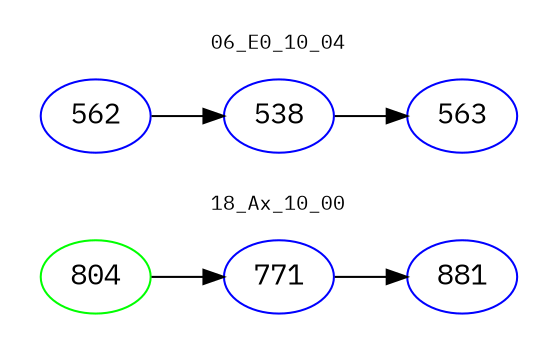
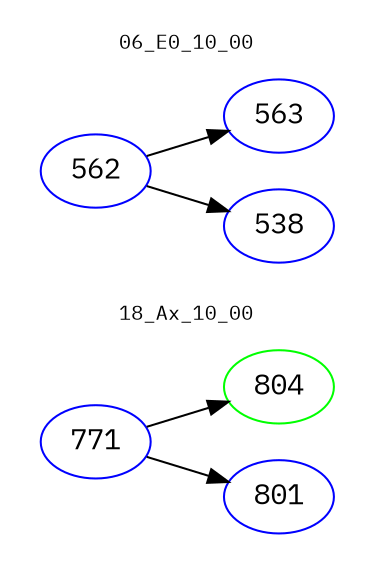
  digraph {
    fontname="IBM Plex Mono"
    rankdir=LR
    node [color=blue fontname="IBM Plex Mono"]
    edge [color=black fontname="IBM Plex Mono"]
    n1 [label=771]
-   n2 [label=881]
+   n2 [label=801]
    n3 [color=green label=804]
    n4 [label=538]
    n5 [label=562]
    n6 [label=563]
    subgraph cluster_1 {
      color=white
      fontsize=10
      label="18_Ax_10_00"
      n1
      n2
      n3
    }
    subgraph cluster_2 {
      color=white
      fontsize=10
-     label="06_E0_10_04"
+     label="06_E0_10_00"
      n4
      n5
      n6
    }
    n1 -> n2
-   n3 -> n1
-   n4 -> n6
+   n1 -> n3
+   n5 -> n6
    n5 -> n4
  }
